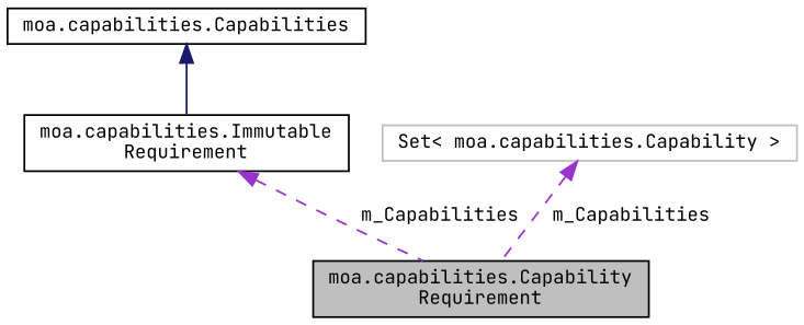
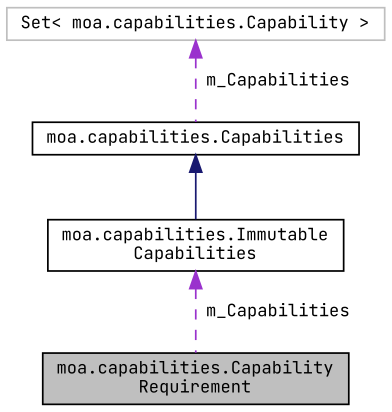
  digraph {
    fontname="JetBrains Mono"
    node [color=black fillcolor=white fontname="JetBrains Mono" fontsize=10 shape=record style=filled]
    edge [color=darkorchid3 dir=back fontname="JetBrains Mono" fontsize=10 labelfontname=Helvetica labelfontsize=10 style=dashed]
    n1 [fillcolor=grey75 fontcolor=black height=0.2 label="moa.capabilities.Capability\lRequirement" width=0.4]
-   n2 [height=0.2 label="moa.capabilities.Immutable\lRequirement" width=0.4]
+   n2 [height=0.2 label="moa.capabilities.Immutable\lCapabilities" width=0.4]
    n3 [height=0.2 label="moa.capabilities.Capabilities" width=0.4]
    n4 [color=grey75 height=0.2 label="Set\< moa.capabilities.Capability \>" width=0.4]
    n2 -> n1 [label=" m_Capabilities"]
    n3 -> n2 [color=midnightblue style=solid]
-   n4 -> n1 [label=" m_Capabilities"]
+   n4 -> n3 [label=" m_Capabilities"]
  }
